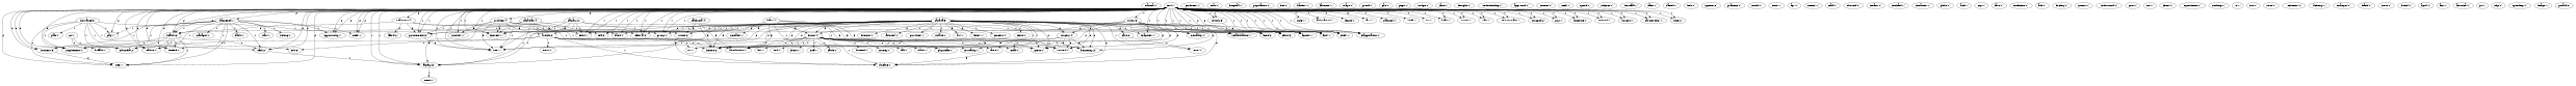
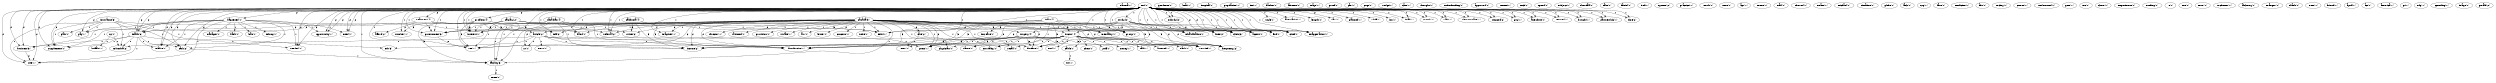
  digraph {
    n1 [label="trauma(1)"]
    n2 [label="insurance(3)"]
    n3 [label="plan(1)"]
    n4 [label="article(2)"]
    n5 [label="edu(3)"]
    n6 [label="pay(1)"]
    n7 [label="cash(2)"]
    n8 [label="supplement(1)"]
    n9 [label="columbia(2)"]
    n10 [label="side(1)"]
    n11 [label="news(1)"]
    n12 [label="guess(1)"]
    n13 [label="disease(1)"]
    n14 [label="income(2)"]
    n15 [label="distribution(1)"]
    n16 [label="st(1)"]
    n17 [label="facility(3)"]
    n18 [label="meet(1)"]
    n19 [label="goodness(1)"]
    n20 [label="boat(1)"]
    n21 [label="hospital(1)"]
    n22 [label="population(1)"]
    n23 [label="heart(4)"]
    n24 [label="increase(1)"]
    n25 [label="doctor(4)"]
    n26 [label="worried(1)"]
    n27 [label="frequency(2)"]
    n28 [label="mortality(1)"]
    n29 [label="see(1)"]
    n30 [label="name(1)"]
    n31 [label="recall(1)"]
    n32 [label="physician(1)"]
    n33 [label="listened(1)"]
    n34 [label="trash(1)"]
    n35 [label="bit(1)"]
    n36 [label="end(1)"]
    n37 [label="chest(1)"]
    n38 [label="puff(1)"]
    n39 [label="cable(1)"]
    n40 [label="money(1)"]
    n41 [label="talk(1)"]
    n42 [label="mri(1)"]
    n43 [label="problem(4)"]
    n44 [label="style(1)"]
    n45 [label="number(1)"]
    n46 [label="study(3)"]
    n47 [label="alternative(1)"]
    n48 [label="length(1)"]
    n49 [label="saw(1)"]
    n50 [label="imagines(1)"]
    n51 [label="self(2)"]
    n52 [label="mentality(1)"]
    n53 [label="happened(1)"]
    n54 [label="planned(1)"]
    n55 [label="whiff(1)"]
    n56 [label="hand(1)"]
    n57 [label="isn(1)"]
    n58 [label="treatment(4)"]
    n59 [label="head(1)"]
    n60 [label="opportunity(1)"]
    n61 [label="month(1)"]
    n62 [label="referral(2)"]
    n63 [label="health(6)"]
    n64 [label="wait(1)"]
    n65 [label="demonstrate(1)"]
    n66 [label="stopped(2)"]
    n67 [label="guy(1)"]
    n68 [label="interest(1)"]
    n69 [label="rehabilitation(1)"]
    n70 [label="anecdote(1)"]
    n71 [label="exist(1)"]
    n72 [label="seemed(1)"]
    n73 [label="knee(2)"]
    n74 [label="access(1)"]
    n75 [label="business(3)"]
    n76 [label="bought(1)"]
    n77 [label="group(1)"]
    n78 [label="realize(1)"]
    n79 [label="partnership(1)"]
    n80 [label="government(3)"]
    n81 [label="nobody(3)"]
    n82 [label="needed(1)"]
    n83 [label="find(1)"]
    n84 [label="exaggeration(1)"]
    n85 [label="time(2)"]
    n86 [label="cited(1)"]
    n87 [label="need(1)"]
    n88 [label="clinic(3)"]
    n89 [label="surgery(4)"]
    n90 [label="manager(1)"]
    n91 [label="bank(1)"]
    n92 [label="loan(1)"]
    n93 [label="belong(1)"]
    n94 [label="afford(2)"]
    n95 [label="bet(1)"]
    n96 [label="banker(1)"]
    n97 [label="fairness(1)"]
    n98 [label="mayo(1)"]
    n99 [label="proof(1)"]
    n100 [label="gao(1)"]
    n101 [label="pxgt(1)"]
    n102 [label="wedge(1)"]
    n103 [label="canada(9)"]
    n104 [label="director(1)"]
    n105 [label="rationed(1)"]
    n106 [label="provision(1)"]
    n107 [label="violate(1)"]
    n108 [label="law(1)"]
    n109 [label="care(2)"]
    n110 [label="letter(1)"]
    n111 [label="reser(1)"]
    n112 [label="concern(1)"]
    n113 [label="seize(1)"]
    n114 [label="writes(2)"]
    n115 [label="case(1)"]
    n116 [label="thought(1)"]
    n117 [label="underfunding(1)"]
    n118 [label="approved(1)"]
    n119 [label="usenet(1)"]
    n120 [label="tech(1)"]
    n121 [label="spend(1)"]
    n122 [label="cc(1)"]
    n123 [label="buffalo(1)"]
    n124 [label="subject(1)"]
    n125 [label="shortfall(1)"]
    n126 [label="take(1)"]
    n127 [label="daniel(1)"]
    n128 [label="look(1)"]
    n129 [label="system(2)"]
    n130 [label="practice(1)"]
    n131 [label="result(1)"]
    n132 [label="none(1)"]
    n133 [label="apr(1)"]
    n134 [label="seems(1)"]
    n135 [label="mail(1)"]
    n136 [label="showed(1)"]
    n137 [label="means(1)"]
    n138 [label="michael(1)"]
    n139 [label="situation(1)"]
    n140 [label="globe(1)"]
    n141 [label="lack(1)"]
    n142 [label="cup(1)"]
    n143 [label="dare(1)"]
    n144 [label="medicine(1)"]
    n145 [label="ado(1)"]
    n146 [label="california(4)"]
    n147 [label="hockey(1)"]
    n148 [label="comes(1)"]
    n149 [label="understood(1)"]
    n150 [label="gets(1)"]
    n151 [label="mn(1)"]
    n152 [label="chem(1)"]
    n153 [label="experiment(1)"]
    n154 [label="nothing(1)"]
    n155 [label="re(1)"]
    n156 [label="use(1)"]
    n157 [label="term(1)"]
    n158 [label="canadian(4)"]
    n159 [label="rochester(1)"]
    n160 [label="alchemy(1)"]
    n161 [label="calgary(2)"]
    n162 [label="stranger(1)"]
    n163 [label="thank(1)"]
    n164 [label="mess(1)"]
    n165 [label="friend(1)"]
    n166 [label="april(1)"]
    n167 [label="act(1)"]
    n168 [label="america(1)"]
    n169 [label="pt(1)"]
    n170 [label="ndp(1)"]
    n171 [label="spending(1)"]
    n172 [label="image(1)"]
    n173 [label="gerald(2)"]
    n2 -> n3 [label=1]
    n2 -> n4 [label=1]
    n2 -> n5 [label=1]
    n2 -> n6 [label=1]
    n2 -> n7 [label=1]
    n2 -> n8 [label=1]
    n2 -> n9 [label=1]
    n2 -> n10 [label=1]
    n4 -> n5 [label=1]
    n4 -> n9 [label=1]
    n4 -> n11 [label=1]
    n4 -> n12 [label=1]
    n4 -> n13 [label=1]
    n4 -> n14 [label=1]
    n4 -> n15 [label=1]
    n4 -> n16 [label=1]
    n7 -> n17 [label=1]
    n17 -> n18 [label=1]
    n23 -> n12 [label=3]
    n23 -> n13 [label=3]
    n23 -> n14 [label=3]
    n23 -> n15 [label=3]
    n23 -> n24 [label=3]
    n23 -> n25 [label=3]
    n23 -> n26 [label=3]
    n23 -> n27 [label=3]
    n23 -> n28 [label=1]
    n25 -> n12 [label=1]
    n25 -> n13 [label=1]
    n25 -> n14 [label=1]
    n25 -> n15 [label=1]
    n25 -> n26 [label=1]
    n25 -> n27 [label=1]
    n25 -> n29 [label=1]
    n25 -> n30 [label=1]
    n25 -> n31 [label=1]
    n25 -> n32 [label=1]
    n25 -> n33 [label=1]
    n25 -> n34 [label=1]
-   n25 -> n35 [label=1]
+   n39 -> n35 [label=1]
    n25 -> n36 [label=1]
    n25 -> n37 [label=1]
    n25 -> n38 [label=1]
    n25 -> n39 [label=1]
    n25 -> n40 [label=1]
    n25 -> n41 [label=1]
    n42 -> n6 [label=2]
    n42 -> n7 [label=2]
    n42 -> n7 [label=2]
    n42 -> n8 [label=2]
    n42 -> n8 [label=2]
    n42 -> n10 [label=2]
    n42 -> n10 [label=2]
    n42 -> n17 [label=1]
    n42 -> n17 [label=1]
    n42 -> n29 [label=1]
    n42 -> n29 [label=1]
    n42 -> n43 [label=2]
    n42 -> n44 [label=1]
    n42 -> n45 [label=1]
    n42 -> n46 [label=1]
    n42 -> n47 [label=1]
    n42 -> n48 [label=1]
    n42 -> n49 [label=2]
    n42 -> n50 [label=1]
    n42 -> n51 [label=1]
    n42 -> n52 [label=1]
    n42 -> n53 [label=2]
    n42 -> n54 [label=1]
    n42 -> n55 [label=1]
    n42 -> n56 [label=1]
    n42 -> n57 [label=1]
    n42 -> n58 [label=2]
    n42 -> n59 [label=1]
    n42 -> n59 [label=1]
    n42 -> n60 [label=2]
    n42 -> n60 [label=2]
    n42 -> n61 [label=1]
    n42 -> n61 [label=1]
    n42 -> n62 [label=1]
    n42 -> n62 [label=1]
    n42 -> n63 [label=2]
    n42 -> n63 [label=2]
    n42 -> n64 [label=1]
    n42 -> n64 [label=1]
    n42 -> n65 [label=1]
    n42 -> n65 [label=1]
    n42 -> n66 [label=1]
    n42 -> n66 [label=1]
    n42 -> n67 [label=1]
    n42 -> n67 [label=1]
    n42 -> n68 [label=1]
    n42 -> n68 [label=1]
    n42 -> n69 [label=1]
    n42 -> n69 [label=1]
    n42 -> n70 [label=1]
    n42 -> n70 [label=1]
    n42 -> n71 [label=1]
    n42 -> n71 [label=1]
    n42 -> n72 [label=1]
    n42 -> n72 [label=1]
    n42 -> n73 [label=1]
    n42 -> n73 [label=1]
    n42 -> n74 [label=1]
    n42 -> n74 [label=1]
    n42 -> n75 [label=2]
    n42 -> n75 [label=2]
    n42 -> n76 [label=1]
    n42 -> n76 [label=1]
    n42 -> n77 [label=1]
    n42 -> n77 [label=1]
    n42 -> n78 [label=2]
    n42 -> n78 [label=2]
    n42 -> n79 [label=1]
    n42 -> n79 [label=1]
    n42 -> n80 [label=1]
    n42 -> n80 [label=1]
    n42 -> n81 [label=1]
    n42 -> n81 [label=1]
    n42 -> n82 [label=2]
    n42 -> n82 [label=2]
    n42 -> n83 [label=1]
    n42 -> n83 [label=1]
    n42 -> n84 [label=1]
    n42 -> n84 [label=1]
    n42 -> n85 [label=1]
    n42 -> n85 [label=1]
    n42 -> n86 [label=1]
    n42 -> n86 [label=1]
    n42 -> n87 [label=2]
    n42 -> n87 [label=2]
    n42 -> n88 [label=2]
    n42 -> n88 [label=2]
    n43 -> n17 [label=3]
    n43 -> n29 [label=3]
    n43 -> n45 [label=3]
    n43 -> n51 [label=3]
    n43 -> n56 [label=3]
    n43 -> n62 [label=3]
    n43 -> n68 [label=3]
    n46 -> n12 [label=2]
    n46 -> n13 [label=2]
-   n46 -> n14 [label=2]
    n46 -> n15 [label=2]
    n46 -> n25 [label=2]
    n46 -> n26 [label=2]
    n46 -> n27 [label=2]
    n46 -> n74 [label=1]
    n46 -> n83 [label=1]
    n46 -> n86 [label=1]
    n46 -> n89 [label=2]
    n53 -> n6 [label=1]
    n53 -> n7 [label=1]
    n53 -> n8 [label=1]
    n53 -> n10 [label=1]
    n53 -> n60 [label=1]
    n53 -> n63 [label=1]
    n53 -> n75 [label=1]
    n53 -> n78 [label=1]
    n53 -> n82 [label=1]
    n53 -> n87 [label=1]
    n53 -> n90 [label=1]
    n53 -> n91 [label=1]
    n53 -> n92 [label=1]
    n53 -> n93 [label=1]
    n58 -> n63 [label=2]
    n58 -> n69 [label=1]
    n58 -> n73 [label=1]
    n58 -> n80 [label=2]
    n58 -> n94 [label=2]
    n63 -> n7 [label=1]
    n63 -> n8 [label=1]
    n63 -> n9 [label=1]
    n63 -> n10 [label=1]
    n63 -> n75 [label=1]
    n63 -> n78 [label=1]
    n63 -> n82 [label=1]
    n75 -> n10 [label=2]
    n80 -> n29 [label=2]
    n81 -> n88 [label=2]
    n89 -> n12 [label=3]
-   n30 -> n13 [label=3]
+   n89 -> n13 [label=3]
    n89 -> n14 [label=3]
    n89 -> n15 [label=3]
    n89 -> n26 [label=3]
    n89 -> n27 [label=3]
    n89 -> n28 [label=1]
    n103 -> n4 [label=2]
    n103 -> n12 [label=2]
    n103 -> n13 [label=2]
    n103 -> n14 [label=2]
    n103 -> n15 [label=2]
    n103 -> n16 [label=2]
    n103 -> n17 [label=1]
    n103 -> n25 [label=3]
    n103 -> n26 [label=2]
    n103 -> n27 [label=2]
    n103 -> n29 [label=2]
    n103 -> n30 [label=1]
    n103 -> n31 [label=1]
    n103 -> n32 [label=1]
    n103 -> n50 [label=1]
    n103 -> n51 [label=1]
    n103 -> n52 [label=1]
    n103 -> n56 [label=1]
    n103 -> n62 [label=1]
    n103 -> n63 [label=2]
    n103 -> n68 [label=1]
    n103 -> n71 [label=1]
    n103 -> n74 [label=1]
    n103 -> n77 [label=1]
    n103 -> n80 [label=1]
    n103 -> n83 [label=1]
    n103 -> n84 [label=1]
    n103 -> n86 [label=1]
    n103 -> n88 [label=1]
    n103 -> n89 [label=2]
    n103 -> n104 [label=2]
    n103 -> n105 [label=1]
    n103 -> n106 [label=1]
    n103 -> n107 [label=1]
    n103 -> n108 [label=3]
    n103 -> n109 [label=2]
    n103 -> n110 [label=2]
    n103 -> n111 [label=1]
    n103 -> n112 [label=1]
    n103 -> n113 [label=1]
    n103 -> n114 [label=2]
    n109 -> n111 [label=1]
    n122 -> n9 [label=1]
    n122 -> n123 [label=1]
    n146 -> n14 [label=3]
    n146 -> n15 [label=3]
    n146 -> n114 [label=3]
    n158 -> n14 [label=1]
    n158 -> n15 [label=1]
    n158 -> n17 [label=1]
    n158 -> n29 [label=1]
    n158 -> n68 [label=1]
    n158 -> n71 [label=1]
    n158 -> n80 [label=1]
    n158 -> n114 [label=1]
    n161 -> n17 [label=1]
    n161 -> n29 [label=1]
    n161 -> n68 [label=1]
    n161 -> n71 [label=1]
    n161 -> n77 [label=1]
    n161 -> n80 [label=1]
    n161 -> n88 [label=1]
  }
